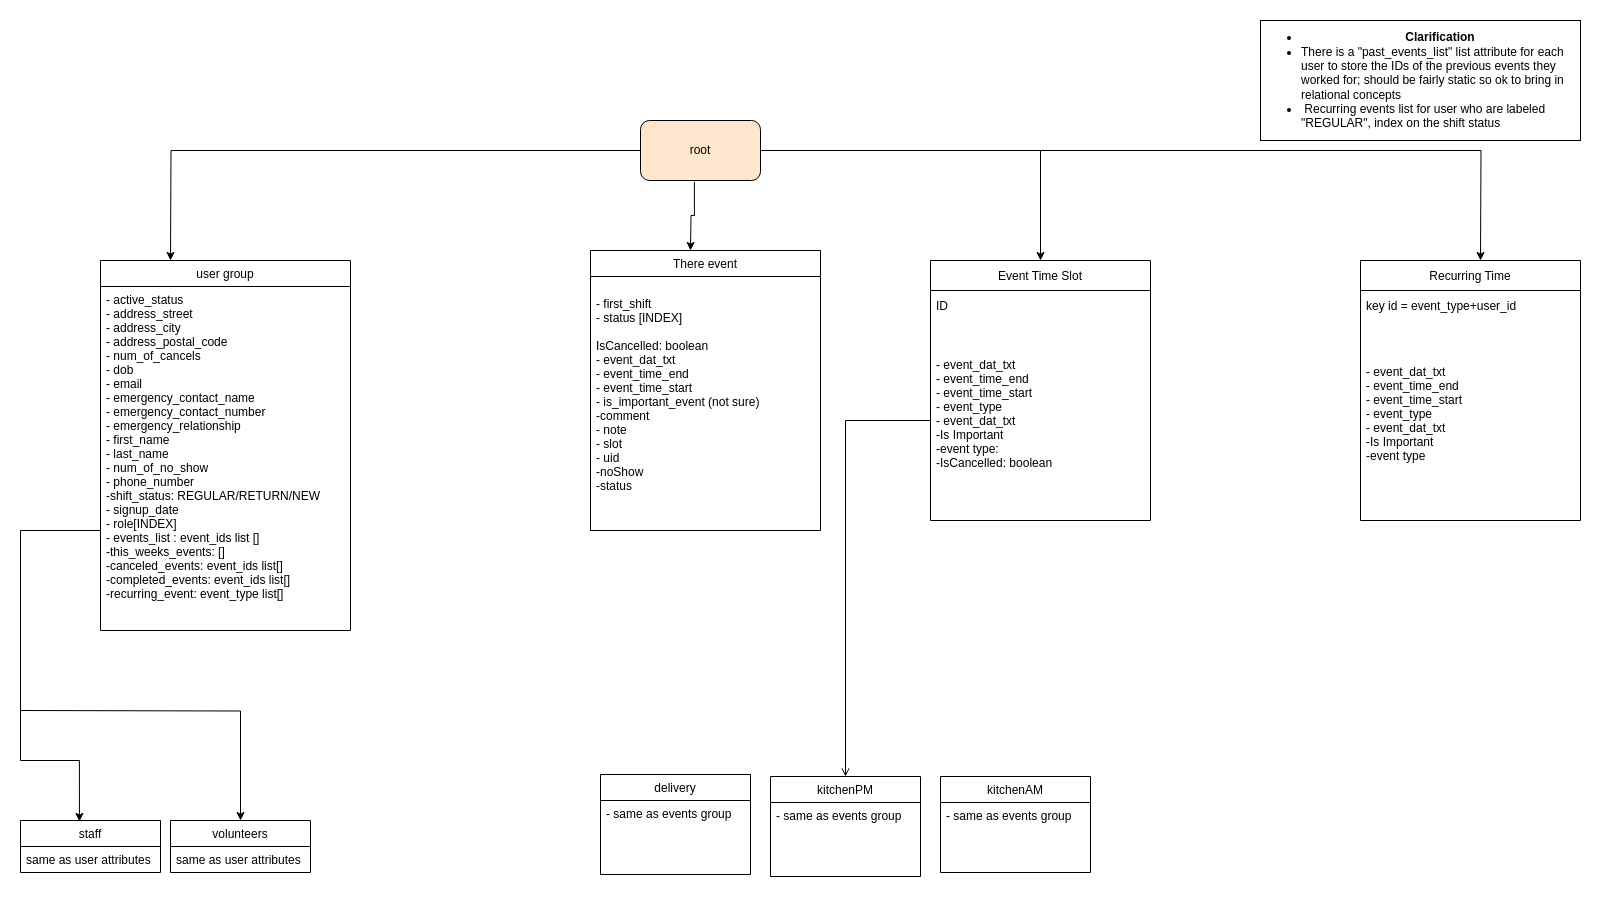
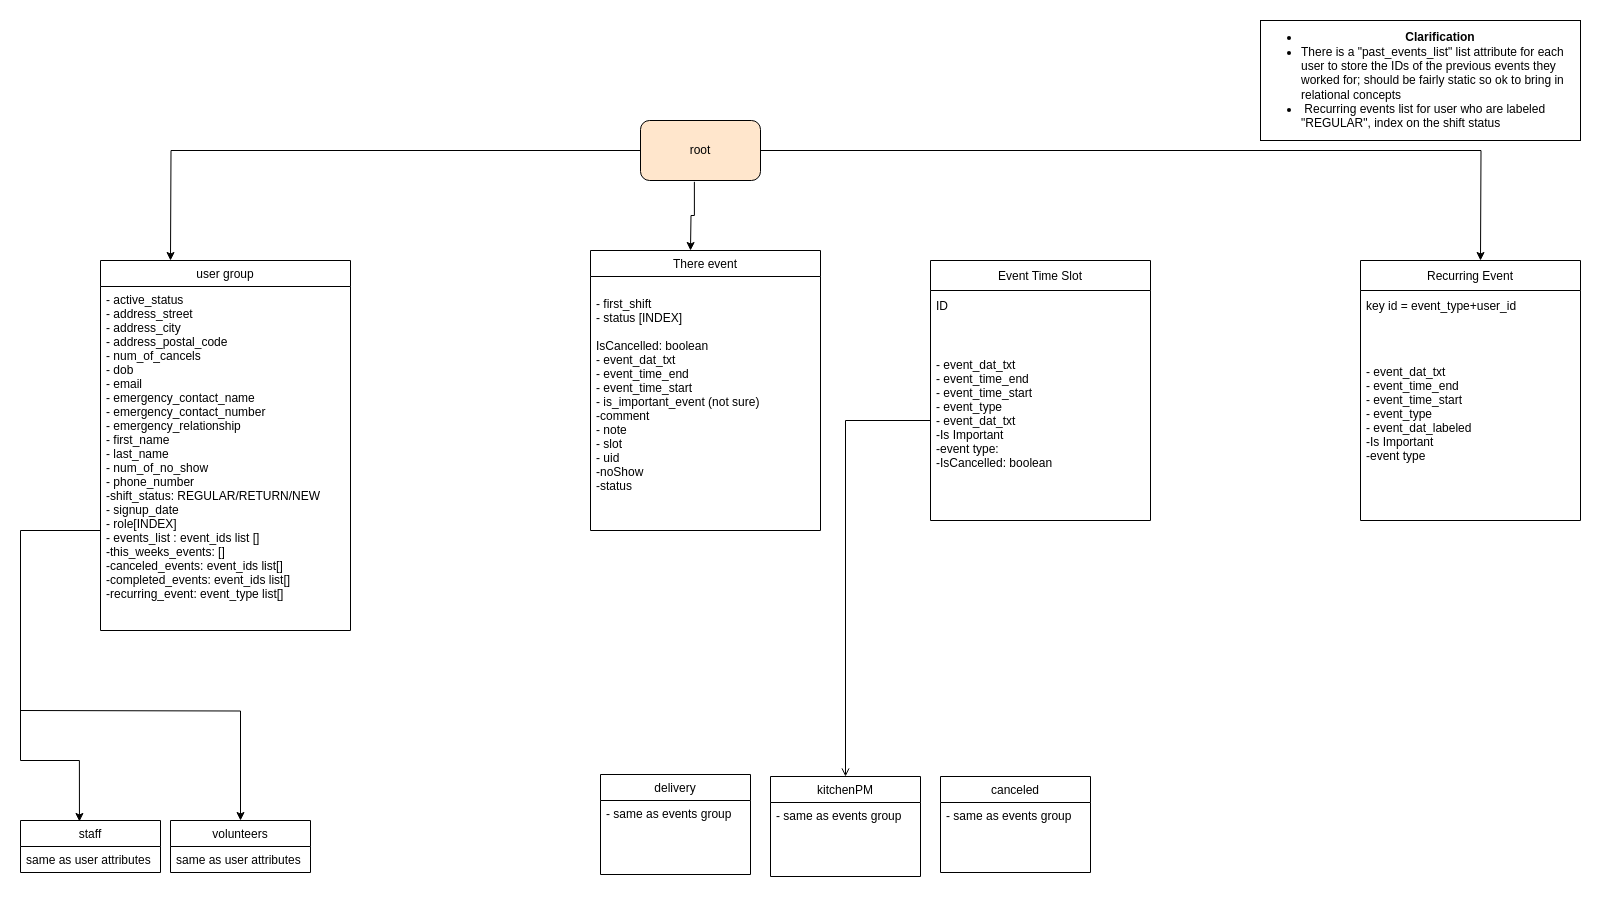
  <mxCell id="0" />
  <mxCell id="1" parent="0" />
  <mxCell id="2" style="edgeStyle=orthogonalEdgeStyle;rounded=0;orthogonalLoop=1;jettySize=auto;html=1;entryX=0.5;entryY=0;entryDx=0;entryDy=0;" parent="1" source="6" edge="1"><mxGeometry relative="1" as="geometry"><mxPoint x="170" y="260" as="targetPoint" /></mxGeometry></mxCell>
  <mxCell id="3" style="edgeStyle=orthogonalEdgeStyle;rounded=0;orthogonalLoop=1;jettySize=auto;html=1;exitX=0.449;exitY=1.022;exitDx=0;exitDy=0;exitPerimeter=0;" parent="1" source="6" edge="1"><mxGeometry relative="1" as="geometry"><mxPoint x="690" y="250" as="targetPoint" /></mxGeometry></mxCell>
- <mxCell id="4" style="edgeStyle=orthogonalEdgeStyle;rounded=0;orthogonalLoop=1;jettySize=auto;html=1;exitX=1;exitY=0.5;exitDx=0;exitDy=0;entryX=0.5;entryY=0;entryDx=0;entryDy=0;" parent="1" source="6" target="24" edge="1"><mxGeometry relative="1" as="geometry" /></mxCell>
  <mxCell id="5" style="edgeStyle=orthogonalEdgeStyle;rounded=0;orthogonalLoop=1;jettySize=auto;html=1;" parent="1" source="6" edge="1"><mxGeometry relative="1" as="geometry"><mxPoint x="1480" y="260" as="targetPoint" /></mxGeometry></mxCell>
  <mxCell id="6" value="root" style="rounded=1;whiteSpace=wrap;html=1;fillColor=#ffe6cc;" parent="1" vertex="1"><mxGeometry x="640" y="120" width="120" height="60" as="geometry" /></mxCell>
  <mxCell id="7" value="user group" style="swimlane;fontStyle=0;childLayout=stackLayout;horizontal=1;startSize=26;fillColor=none;horizontalStack=0;resizeParent=1;resizeParentMax=0;resizeLast=0;collapsible=1;marginBottom=0;" parent="1" vertex="1"><mxGeometry x="100" y="260" width="250" height="370" as="geometry" /></mxCell>
  <mxCell id="8" value="- active_status&#10;- address_street&#10;- address_city&#10;- address_postal_code&#10;- num_of_cancels&#10;- dob&#10;- email&#10;- emergency_contact_name&#10;- emergency_contact_number&#10;- emergency_relationship&#10;- first_name&#10;- last_name&#10;- num_of_no_show&#10;- phone_number&#10;-shift_status: REGULAR/RETURN/NEW&#10;- signup_date&#10;- role[INDEX]&#10;- events_list : event_ids list []&#10;-this_weeks_events: []&#10;-canceled_events: event_ids list[]&#10;-completed_events: event_ids list[]&#10;-recurring_event: event_type list[]&#10;&#10;&#10;" style="text;strokeColor=none;fillColor=none;align=left;verticalAlign=top;spacingLeft=4;spacingRight=4;overflow=hidden;rotatable=0;points=[[0,0.5],[1,0.5]];portConstraint=eastwest;" parent="7" vertex="1"><mxGeometry y="26" width="250" height="344" as="geometry" /></mxCell>
  <mxCell id="9" value="volunteers" style="swimlane;fontStyle=0;childLayout=stackLayout;horizontal=1;startSize=26;fillColor=none;horizontalStack=0;resizeParent=1;resizeParentMax=0;resizeLast=0;collapsible=1;marginBottom=0;" parent="1" vertex="1"><mxGeometry x="170" y="820" width="140" height="52" as="geometry" /></mxCell>
  <mxCell id="10" value="same as user attributes" style="text;strokeColor=none;fillColor=none;align=left;verticalAlign=top;spacingLeft=4;spacingRight=4;overflow=hidden;rotatable=0;points=[[0,0.5],[1,0.5]];portConstraint=eastwest;" parent="9" vertex="1"><mxGeometry y="26" width="140" height="26" as="geometry" /></mxCell>
  <mxCell id="11" style="edgeStyle=orthogonalEdgeStyle;rounded=0;orthogonalLoop=1;jettySize=auto;html=1;" parent="1" target="9" edge="1"><mxGeometry relative="1" as="geometry"><mxPoint x="20" y="710" as="sourcePoint" /></mxGeometry></mxCell>
  <mxCell id="12" value="staff" style="swimlane;fontStyle=0;childLayout=stackLayout;horizontal=1;startSize=26;fillColor=none;horizontalStack=0;resizeParent=1;resizeParentMax=0;resizeLast=0;collapsible=1;marginBottom=0;" parent="1" vertex="1"><mxGeometry x="20" y="820" width="140" height="52" as="geometry" /></mxCell>
  <mxCell id="13" value="same as user attributes" style="text;strokeColor=none;fillColor=none;align=left;verticalAlign=top;spacingLeft=4;spacingRight=4;overflow=hidden;rotatable=0;points=[[0,0.5],[1,0.5]];portConstraint=eastwest;" parent="12" vertex="1"><mxGeometry y="26" width="140" height="26" as="geometry" /></mxCell>
  <mxCell id="14" value="&lt;ul&gt;&lt;li&gt;&lt;b&gt;Clarification&lt;/b&gt;&lt;/li&gt;&lt;li style=&quot;text-align: left&quot;&gt;There is a &quot;past_events_list&quot; list attribute for each user to store the IDs of the previous events they worked for; should be fairly static so ok to bring in relational concepts&lt;/li&gt;&lt;li style=&quot;text-align: left&quot;&gt;&amp;nbsp;Recurring events list for user who are labeled &quot;REGULAR&quot;, index on the shift status&lt;/li&gt;&lt;/ul&gt;" style="rounded=0;whiteSpace=wrap;html=1;" parent="1" vertex="1"><mxGeometry x="1260" y="20" width="320" height="120" as="geometry" /></mxCell>
  <mxCell id="15" value="There event" style="swimlane;fontStyle=0;childLayout=stackLayout;horizontal=1;startSize=26;fillColor=none;horizontalStack=0;resizeParent=1;resizeParentMax=0;resizeLast=0;collapsible=1;marginBottom=0;" parent="1" vertex="1"><mxGeometry x="590" y="250" width="230" height="280" as="geometry" /></mxCell>
  <mxCell id="16" value="&#10;- first_shift &#10;- status [INDEX] &#10;&#10;IsCancelled: boolean&#10;- event_dat_txt&#10;- event_time_end&#10;- event_time_start&#10;- is_important_event (not sure)&#10;-comment&#10;- note&#10;- slot&#10;- uid&#10;-noShow&#10;-status&#10;&#10;&#10;" style="text;strokeColor=none;fillColor=none;align=left;verticalAlign=top;spacingLeft=4;spacingRight=4;overflow=hidden;rotatable=0;points=[[0,0.5],[1,0.5]];portConstraint=eastwest;" parent="15" vertex="1"><mxGeometry y="26" width="230" height="254" as="geometry" /></mxCell>
  <mxCell id="17" value="delivery" style="swimlane;fontStyle=0;childLayout=stackLayout;horizontal=1;startSize=26;fillColor=none;horizontalStack=0;resizeParent=1;resizeParentMax=0;resizeLast=0;collapsible=1;marginBottom=0;" parent="1" vertex="1"><mxGeometry x="600" y="774" width="150" height="100" as="geometry" /></mxCell>
  <mxCell id="18" value="- same as events group" style="text;strokeColor=none;fillColor=none;align=left;verticalAlign=top;spacingLeft=4;spacingRight=4;overflow=hidden;rotatable=0;points=[[0,0.5],[1,0.5]];portConstraint=eastwest;" parent="17" vertex="1"><mxGeometry y="26" width="150" height="74" as="geometry" /></mxCell>
  <mxCell id="19" value="kitchenPM" style="swimlane;fontStyle=0;childLayout=stackLayout;horizontal=1;startSize=26;fillColor=none;horizontalStack=0;resizeParent=1;resizeParentMax=0;resizeLast=0;collapsible=1;marginBottom=0;" parent="1" vertex="1"><mxGeometry x="770" y="776" width="150" height="100" as="geometry" /></mxCell>
  <mxCell id="20" value="- same as events group" style="text;strokeColor=none;fillColor=none;align=left;verticalAlign=top;spacingLeft=4;spacingRight=4;overflow=hidden;rotatable=0;points=[[0,0.5],[1,0.5]];portConstraint=eastwest;" parent="19" vertex="1"><mxGeometry y="26" width="150" height="74" as="geometry" /></mxCell>
  <mxCell id="21" style="edgeStyle=orthogonalEdgeStyle;rounded=0;orthogonalLoop=1;jettySize=auto;html=1;entryX=0.421;entryY=0.019;entryDx=0;entryDy=0;entryPerimeter=0;exitX=0;exitY=0.64;exitDx=0;exitDy=0;exitPerimeter=0;" parent="1" source="8" target="12" edge="1"><mxGeometry relative="1" as="geometry"><mxPoint x="10" y="530" as="sourcePoint" /><Array as="points"><mxPoint x="100" y="530" /><mxPoint x="20" y="530" /><mxPoint x="20" y="760" /><mxPoint x="79" y="760" /></Array></mxGeometry></mxCell>
- <mxCell id="22" value="kitchenAM" style="swimlane;fontStyle=0;childLayout=stackLayout;horizontal=1;startSize=26;fillColor=none;horizontalStack=0;resizeParent=1;resizeParentMax=0;resizeLast=0;collapsible=1;marginBottom=0;" parent="1" vertex="1"><mxGeometry x="940" y="776" width="150" height="96" as="geometry" /></mxCell>
+ <mxCell id="22" value="canceled" style="swimlane;fontStyle=0;childLayout=stackLayout;horizontal=1;startSize=26;fillColor=none;horizontalStack=0;resizeParent=1;resizeParentMax=0;resizeLast=0;collapsible=1;marginBottom=0;" parent="1" vertex="1"><mxGeometry x="940" y="776" width="150" height="96" as="geometry" /></mxCell>
  <mxCell id="23" value="- same as events group" style="text;strokeColor=none;fillColor=none;align=left;verticalAlign=top;spacingLeft=4;spacingRight=4;overflow=hidden;rotatable=0;points=[[0,0.5],[1,0.5]];portConstraint=eastwest;" parent="22" vertex="1"><mxGeometry y="26" width="150" height="70" as="geometry" /></mxCell>
  <mxCell id="24" value="Event Time Slot" style="swimlane;fontStyle=0;childLayout=stackLayout;horizontal=1;startSize=30;horizontalStack=0;resizeParent=1;resizeParentMax=0;resizeLast=0;collapsible=1;marginBottom=0;" parent="1" vertex="1"><mxGeometry x="930" y="260" width="220" height="260" as="geometry" /></mxCell>
  <mxCell id="25" value="ID" style="text;strokeColor=none;fillColor=none;align=left;verticalAlign=middle;spacingLeft=4;spacingRight=4;overflow=hidden;points=[[0,0.5],[1,0.5]];portConstraint=eastwest;rotatable=0;" parent="24" vertex="1"><mxGeometry y="30" width="220" height="30" as="geometry" /></mxCell>
  <mxCell id="26" value="- event_dat_txt&#10;- event_time_end&#10;- event_time_start&#10;- event_type&#10;- event_dat_txt&#10;-Is Important&#10;-event type:&#10;-IsCancelled: boolean&#10;" style="text;strokeColor=none;fillColor=none;align=left;verticalAlign=middle;spacingLeft=4;spacingRight=4;overflow=hidden;points=[[0,0.5],[1,0.5]];portConstraint=eastwest;rotatable=0;" parent="24" vertex="1"><mxGeometry y="60" width="220" height="200" as="geometry" /></mxCell>
  <mxCell id="27" style="edgeStyle=orthogonalEdgeStyle;rounded=0;orthogonalLoop=1;jettySize=auto;html=1;exitX=0;exitY=0.5;exitDx=0;exitDy=0;entryX=0.5;entryY=0;entryDx=0;entryDy=0;endArrow=open;" parent="1" source="26" target="19" edge="1"><mxGeometry relative="1" as="geometry"><mxPoint x="880" y="560" as="targetPoint" /><Array as="points"><mxPoint x="845" y="420" /></Array></mxGeometry></mxCell>
- <mxCell id="28" value="Recurring Time" style="swimlane;fontStyle=0;childLayout=stackLayout;horizontal=1;startSize=30;horizontalStack=0;resizeParent=1;resizeParentMax=0;resizeLast=0;collapsible=1;marginBottom=0;" parent="1" vertex="1"><mxGeometry x="1360" y="260" width="220" height="260" as="geometry" /></mxCell>
+ <mxCell id="28" value="Recurring Event" style="swimlane;fontStyle=0;childLayout=stackLayout;horizontal=1;startSize=30;horizontalStack=0;resizeParent=1;resizeParentMax=0;resizeLast=0;collapsible=1;marginBottom=0;" parent="1" vertex="1"><mxGeometry x="1360" y="260" width="220" height="260" as="geometry" /></mxCell>
  <mxCell id="29" value="key id = event_type+user_id" style="text;strokeColor=none;fillColor=none;align=left;verticalAlign=middle;spacingLeft=4;spacingRight=4;overflow=hidden;points=[[0,0.5],[1,0.5]];portConstraint=eastwest;rotatable=0;" parent="28" vertex="1"><mxGeometry y="30" width="220" height="30" as="geometry" /></mxCell>
- <mxCell id="30" value="- event_dat_txt&#10;- event_time_end&#10;- event_time_start&#10;- event_type&#10;- event_dat_txt&#10;-Is Important&#10;-event type&#10;" style="text;strokeColor=none;fillColor=none;align=left;verticalAlign=middle;spacingLeft=4;spacingRight=4;overflow=hidden;points=[[0,0.5],[1,0.5]];portConstraint=eastwest;rotatable=0;" parent="28" vertex="1"><mxGeometry y="60" width="220" height="200" as="geometry" /></mxCell>
+ <mxCell id="30" value="- event_dat_txt&#10;- event_time_end&#10;- event_time_start&#10;- event_type&#10;- event_dat_labeled&#10;-Is Important&#10;-event type&#10;" style="text;strokeColor=none;fillColor=none;align=left;verticalAlign=middle;spacingLeft=4;spacingRight=4;overflow=hidden;points=[[0,0.5],[1,0.5]];portConstraint=eastwest;rotatable=0;" parent="28" vertex="1"><mxGeometry y="60" width="220" height="200" as="geometry" /></mxCell>
